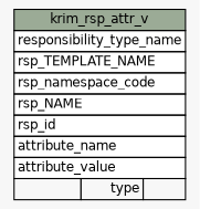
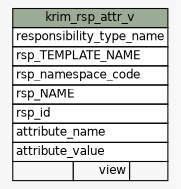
  digraph {
    bgcolor="#f7f7f7"
    fontname=Helvetica
    fontsize=11
    nodesep=0.18
    rankdir=RL
    ranksep=0.46
-   n1 [fontname=Helvetica fontsize=11 label=<     <TABLE BORDER="0" CELLBORDER="1" CELLSPACING="0" BGCOLOR="#ffffff">       <TR><TD COLSPAN="3" BGCOLOR="#9bab96" ALIGN="CENTER">krim_rsp_attr_v</TD></TR>       <TR><TD PORT="responsibility_type_name" COLSPAN="3" ALIGN="LEFT">responsibility_type_name</TD></TR>       <TR><TD PORT="rsp_TEMPLATE_NAME" COLSPAN="3" ALIGN="LEFT">rsp_TEMPLATE_NAME</TD></TR>       <TR><TD PORT="rsp_namespace_code" COLSPAN="3" ALIGN="LEFT">rsp_namespace_code</TD></TR>       <TR><TD PORT="rsp_NAME" COLSPAN="3" ALIGN="LEFT">rsp_NAME</TD></TR>       <TR><TD PORT="rsp_id" COLSPAN="3" ALIGN="LEFT">rsp_id</TD></TR>       <TR><TD PORT="attribute_name" COLSPAN="3" ALIGN="LEFT">attribute_name</TD></TR>       <TR><TD PORT="attribute_value" COLSPAN="3" ALIGN="LEFT">attribute_value</TD></TR>       <TR><TD ALIGN="LEFT" BGCOLOR="#f7f7f7">  </TD><TD ALIGN="RIGHT" BGCOLOR="#f7f7f7">type</TD><TD ALIGN="RIGHT" BGCOLOR="#f7f7f7">  </TD></TR>     </TABLE>> shape=plaintext]
+   n1 [fontname=Helvetica fontsize=11 label=<     <TABLE BORDER="0" CELLBORDER="1" CELLSPACING="0" BGCOLOR="#ffffff">       <TR><TD COLSPAN="3" BGCOLOR="#9bab96" ALIGN="CENTER">krim_rsp_attr_v</TD></TR>       <TR><TD PORT="responsibility_type_name" COLSPAN="3" ALIGN="LEFT">responsibility_type_name</TD></TR>       <TR><TD PORT="rsp_TEMPLATE_NAME" COLSPAN="3" ALIGN="LEFT">rsp_TEMPLATE_NAME</TD></TR>       <TR><TD PORT="rsp_namespace_code" COLSPAN="3" ALIGN="LEFT">rsp_namespace_code</TD></TR>       <TR><TD PORT="rsp_NAME" COLSPAN="3" ALIGN="LEFT">rsp_NAME</TD></TR>       <TR><TD PORT="rsp_id" COLSPAN="3" ALIGN="LEFT">rsp_id</TD></TR>       <TR><TD PORT="attribute_name" COLSPAN="3" ALIGN="LEFT">attribute_name</TD></TR>       <TR><TD PORT="attribute_value" COLSPAN="3" ALIGN="LEFT">attribute_value</TD></TR>       <TR><TD ALIGN="LEFT" BGCOLOR="#f7f7f7">  </TD><TD ALIGN="RIGHT" BGCOLOR="#f7f7f7">view</TD><TD ALIGN="RIGHT" BGCOLOR="#f7f7f7">  </TD></TR>     </TABLE>> shape=plaintext]
  }
